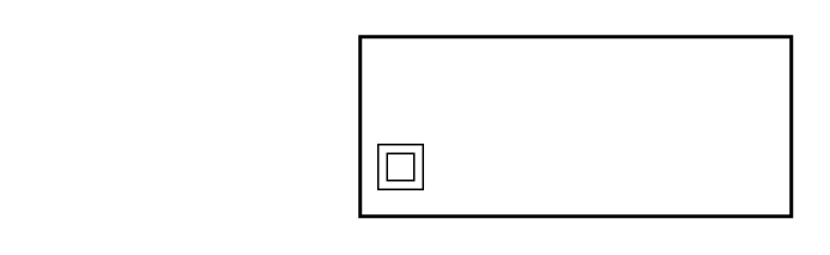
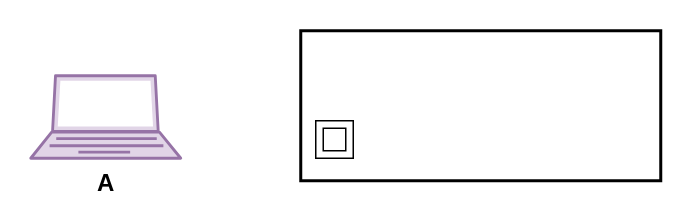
  <mxCell id="0" />
  <mxCell id="1" parent="0" />
+ <mxCell id="2" value="&lt;b&gt;&lt;font style=&quot;font-size: 16px;&quot;&gt;A&lt;/font&gt;&lt;/b&gt;" style="verticalAlign=top;verticalLabelPosition=bottom;labelPosition=center;align=center;html=1;outlineConnect=0;fillColor=#e1d5e7;strokeColor=#9673a6;gradientDirection=north;strokeWidth=2;shape=mxgraph.networks.laptop;" vertex="1" parent="1"><mxGeometry x="20" y="50" width="100" height="55" as="geometry" /></mxCell>
  <mxCell id="3" value="" style="rounded=0;whiteSpace=wrap;html=1;strokeWidth=2;" vertex="1" parent="1"><mxGeometry x="200" y="20" width="240" height="100" as="geometry" /></mxCell>
  <mxCell id="4" value="" style="whiteSpace=wrap;html=1;aspect=fixed;" vertex="1" parent="1"><mxGeometry x="210" y="80" width="25" height="25" as="geometry" /></mxCell>
  <mxCell id="5" value="" style="whiteSpace=wrap;html=1;aspect=fixed;" vertex="1" parent="1"><mxGeometry x="215" y="85" width="15" height="15" as="geometry" /></mxCell>
